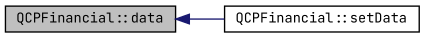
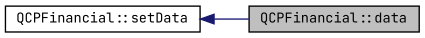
  digraph {
    rankdir=LR
    fontname="JetBrains Mono"
    node [color=black fontname="JetBrains Mono" fontsize=10 shape=record style=filled]
    n1 [fillcolor=grey75 fontcolor=black height=0.2 label="QCPFinancial::data" width=0.4]
    n2 [fillcolor=white height=0.2 label="QCPFinancial::setData" width=0.4]
-   n1 -> n2 [color=midnightblue dir=back fontname="JetBrains Mono" fontsize=10 labelfontname=Helvetica labelfontsize=10 style=solid]
+   n2 -> n1 [color=midnightblue dir=back fontname="JetBrains Mono" fontsize=10 labelfontname=Helvetica labelfontsize=10 style=solid]
  }
